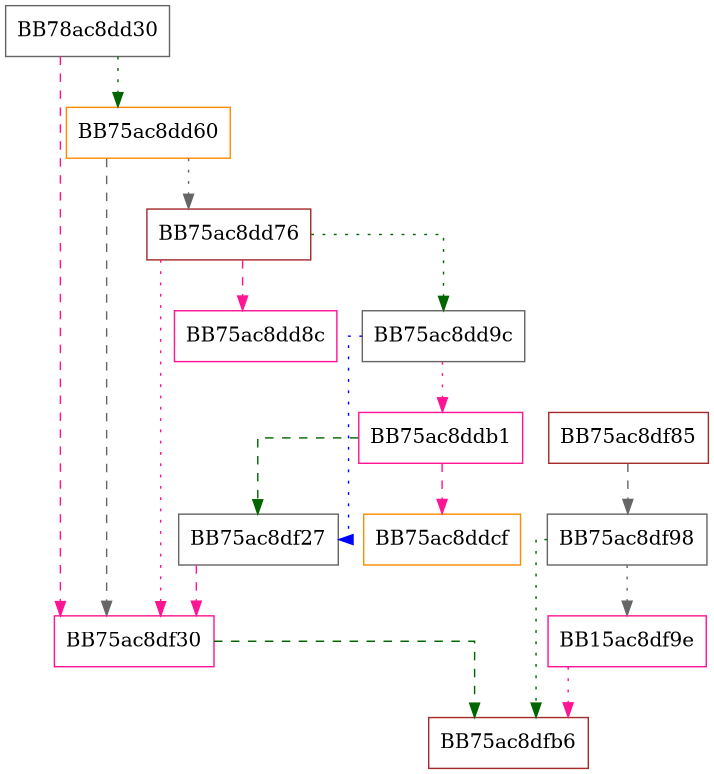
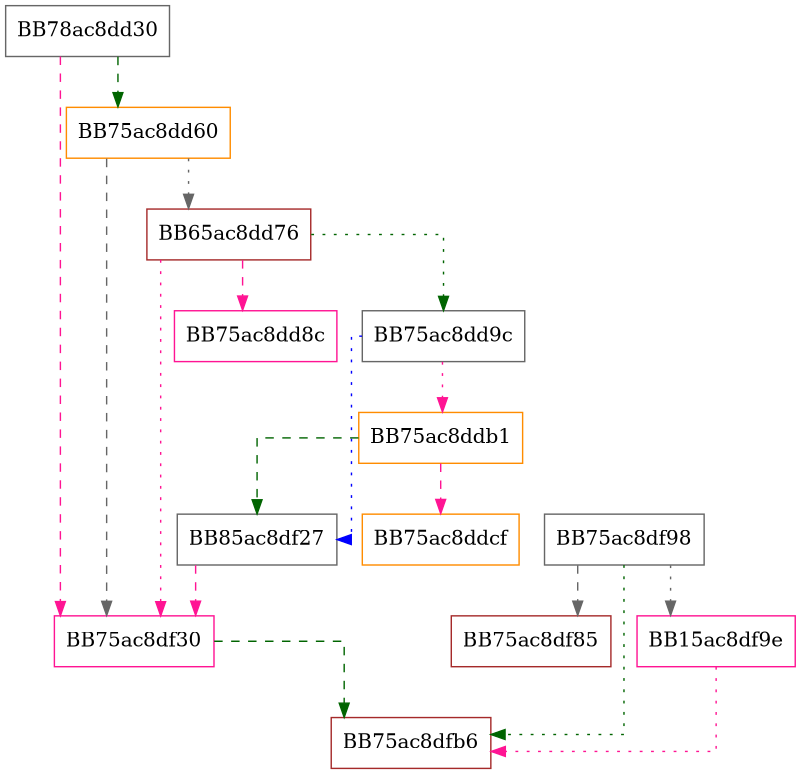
  digraph {
    splines=ortho
    node [color=gray40 shape=box]
    edge [color=deeppink style=dashed]
    n1 [label=BB78ac8dd30]
    BB75ac8df30 [color=deeppink]
    BB75ac8dd60 [color=darkorange]
    BB75ac8dfb6 [color=brown]
-   BB75ac8dd76 [color=brown]
+   BB75ac8dd76 [color=brown label=BB65ac8dd76]
    BB75ac8dd8c [color=deeppink]
    BB75ac8dd9c
-   BB75ac8df27
-   BB75ac8ddb1 [color=deeppink]
+   BB75ac8df27 [label=BB85ac8df27]
+   BB75ac8ddb1 [color=darkorange]
    BB75ac8ddcf [color=darkorange]
    BB75ac8df85 [color=brown]
    BB75ac8df98
    n13 [color=deeppink label=BB15ac8df9e]
    n1 -> BB75ac8df30
-   n1 -> BB75ac8dd60 [color=darkgreen style=dotted]
+   n1 -> BB75ac8dd60 [color=darkgreen]
    BB75ac8df30 -> BB75ac8dfb6 [color=darkgreen]
    BB75ac8dd60 -> BB75ac8df30 [color=gray40]
    BB75ac8dd60 -> BB75ac8dd76 [color=gray40 style=dotted]
    BB75ac8dd76 -> BB75ac8df30 [style=dotted]
    BB75ac8dd76 -> BB75ac8dd8c
    BB75ac8dd76 -> BB75ac8dd9c [color=darkgreen style=dotted]
    BB75ac8dd9c -> BB75ac8df27 [color=blue style=dotted]
    BB75ac8dd9c -> BB75ac8ddb1 [style=dotted]
    BB75ac8df27 -> BB75ac8df30
    BB75ac8ddb1 -> BB75ac8df27 [color=darkgreen]
    BB75ac8ddb1 -> BB75ac8ddcf
-   BB75ac8df85 -> BB75ac8df98 [color=gray40]
+   BB75ac8df98 -> BB75ac8df85 [color=gray40]
    BB75ac8df98 -> BB75ac8dfb6 [color=darkgreen style=dotted]
    BB75ac8df98 -> n13 [color=gray40 style=dotted]
    n13 -> BB75ac8dfb6 [style=dotted]
  }
